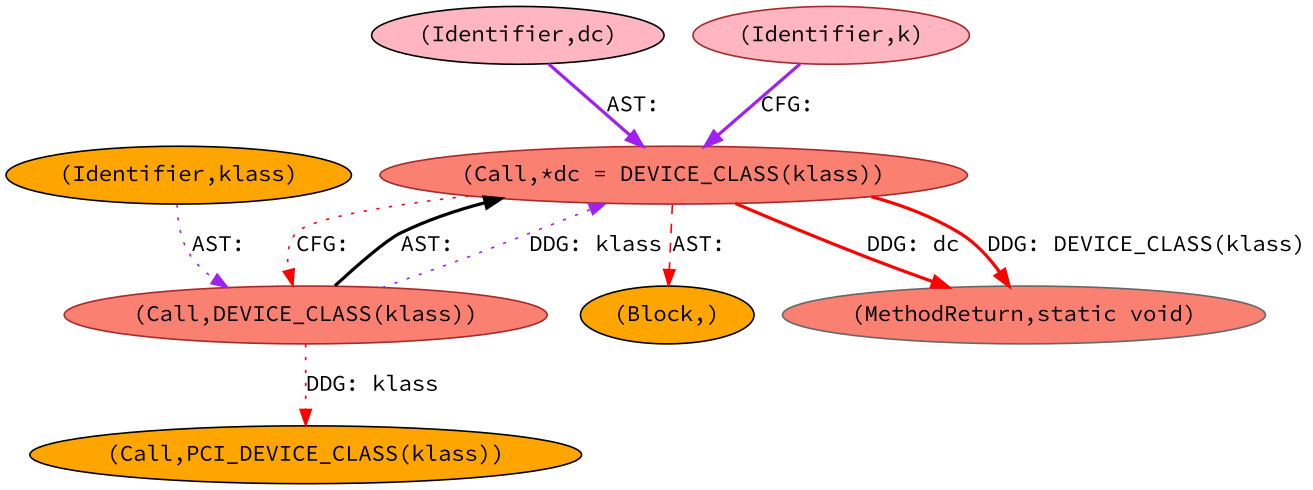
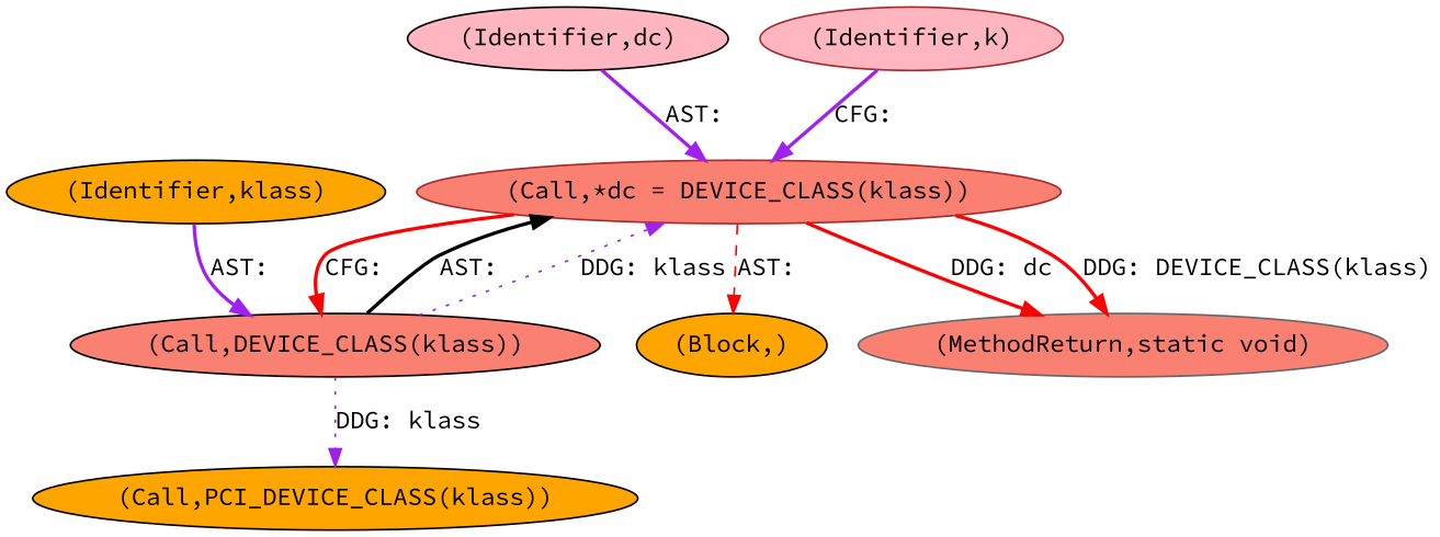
  digraph {
    fontname="Source Code Pro"
    node [color=black fillcolor=salmon fontname="Source Code Pro" style=filled]
    edge [color=purple fontname="Source Code Pro" style=bold]
    n1 [color=brown label="(Call,*dc = DEVICE_CLASS(klass))"]
-   n2 [color=brown label="(Call,DEVICE_CLASS(klass))"]
+   n2 [label="(Call,DEVICE_CLASS(klass))"]
    n3 [fillcolor=orange label="(Block,)"]
    n4 [color=gray40 label="(MethodReturn,static void)"]
    n5 [fillcolor=orange label="(Call,PCI_DEVICE_CLASS(klass))"]
    n6 [fillcolor=orange label="(Identifier,klass)"]
    n7 [fillcolor=lightpink label="(Identifier,dc)"]
    n8 [color=brown fillcolor=lightpink label="(Identifier,k)"]
-   n1 -> n2 [color=red label="CFG: " style=dotted]
+   n1 -> n2 [color=red label="CFG: "]
    n1 -> n3 [color=red label="AST: " style=dashed]
    n1 -> n4 [color=red label="DDG: dc"]
    n1 -> n4 [color=red label="DDG: DEVICE_CLASS(klass)"]
    n2 -> n1 [color=black label="AST: "]
    n2 -> n1 [label="DDG: klass" style=dotted]
-   n2 -> n5 [color=red label="DDG: klass" style=dotted]
-   n6 -> n2 [label="AST: " style=dotted]
+   n2 -> n5 [label="DDG: klass" style=dotted]
+   n6 -> n2 [label="AST: "]
    n7 -> n1 [label="AST: "]
    n8 -> n1 [label="CFG: "]
  }
